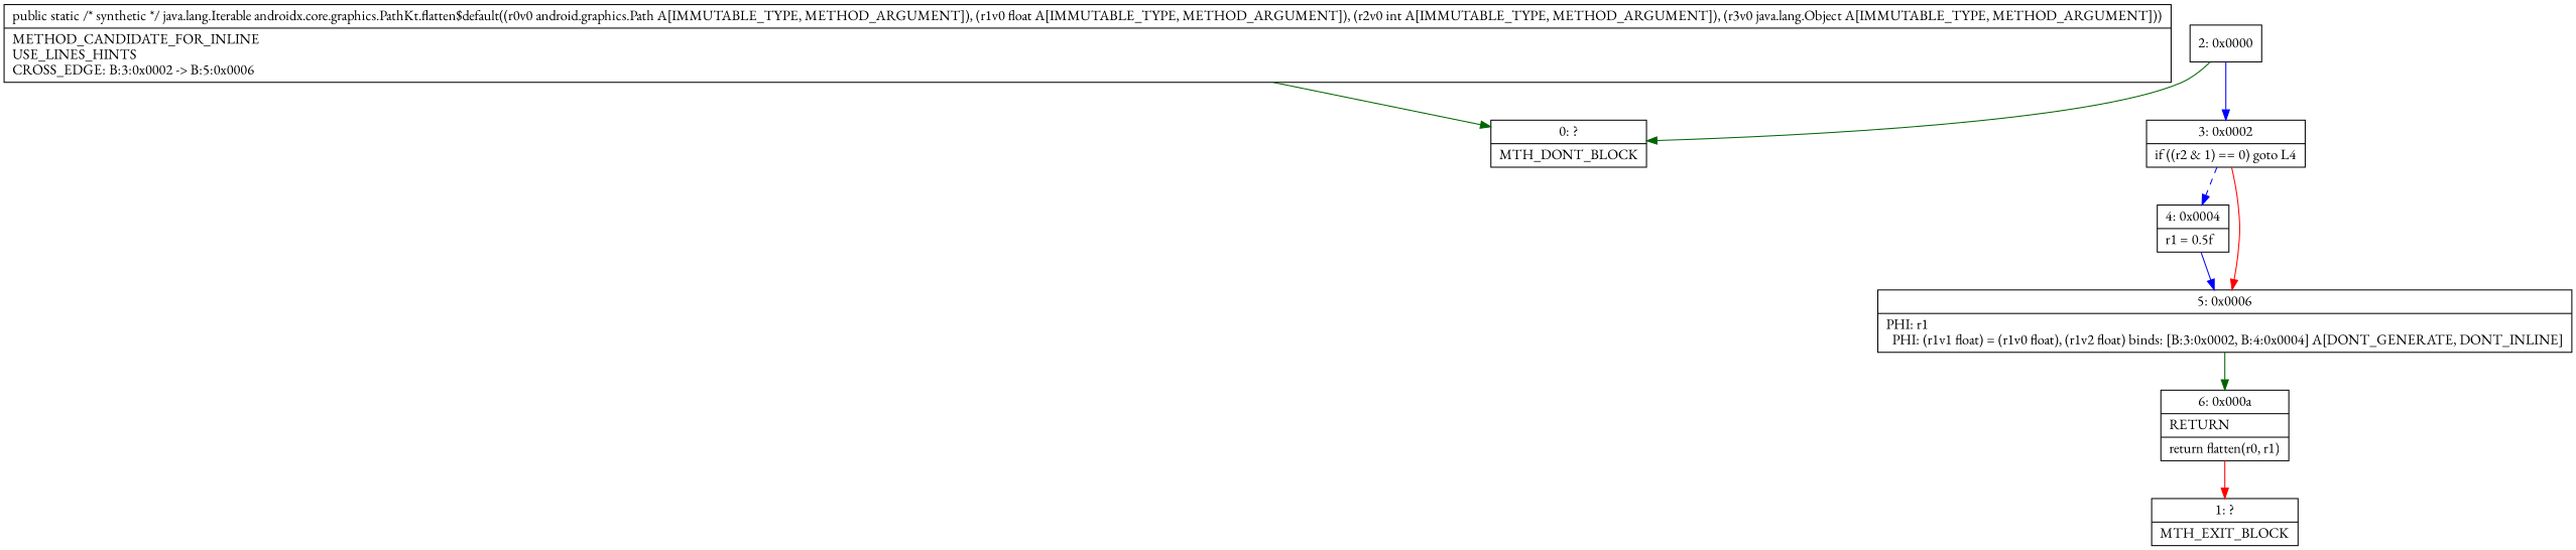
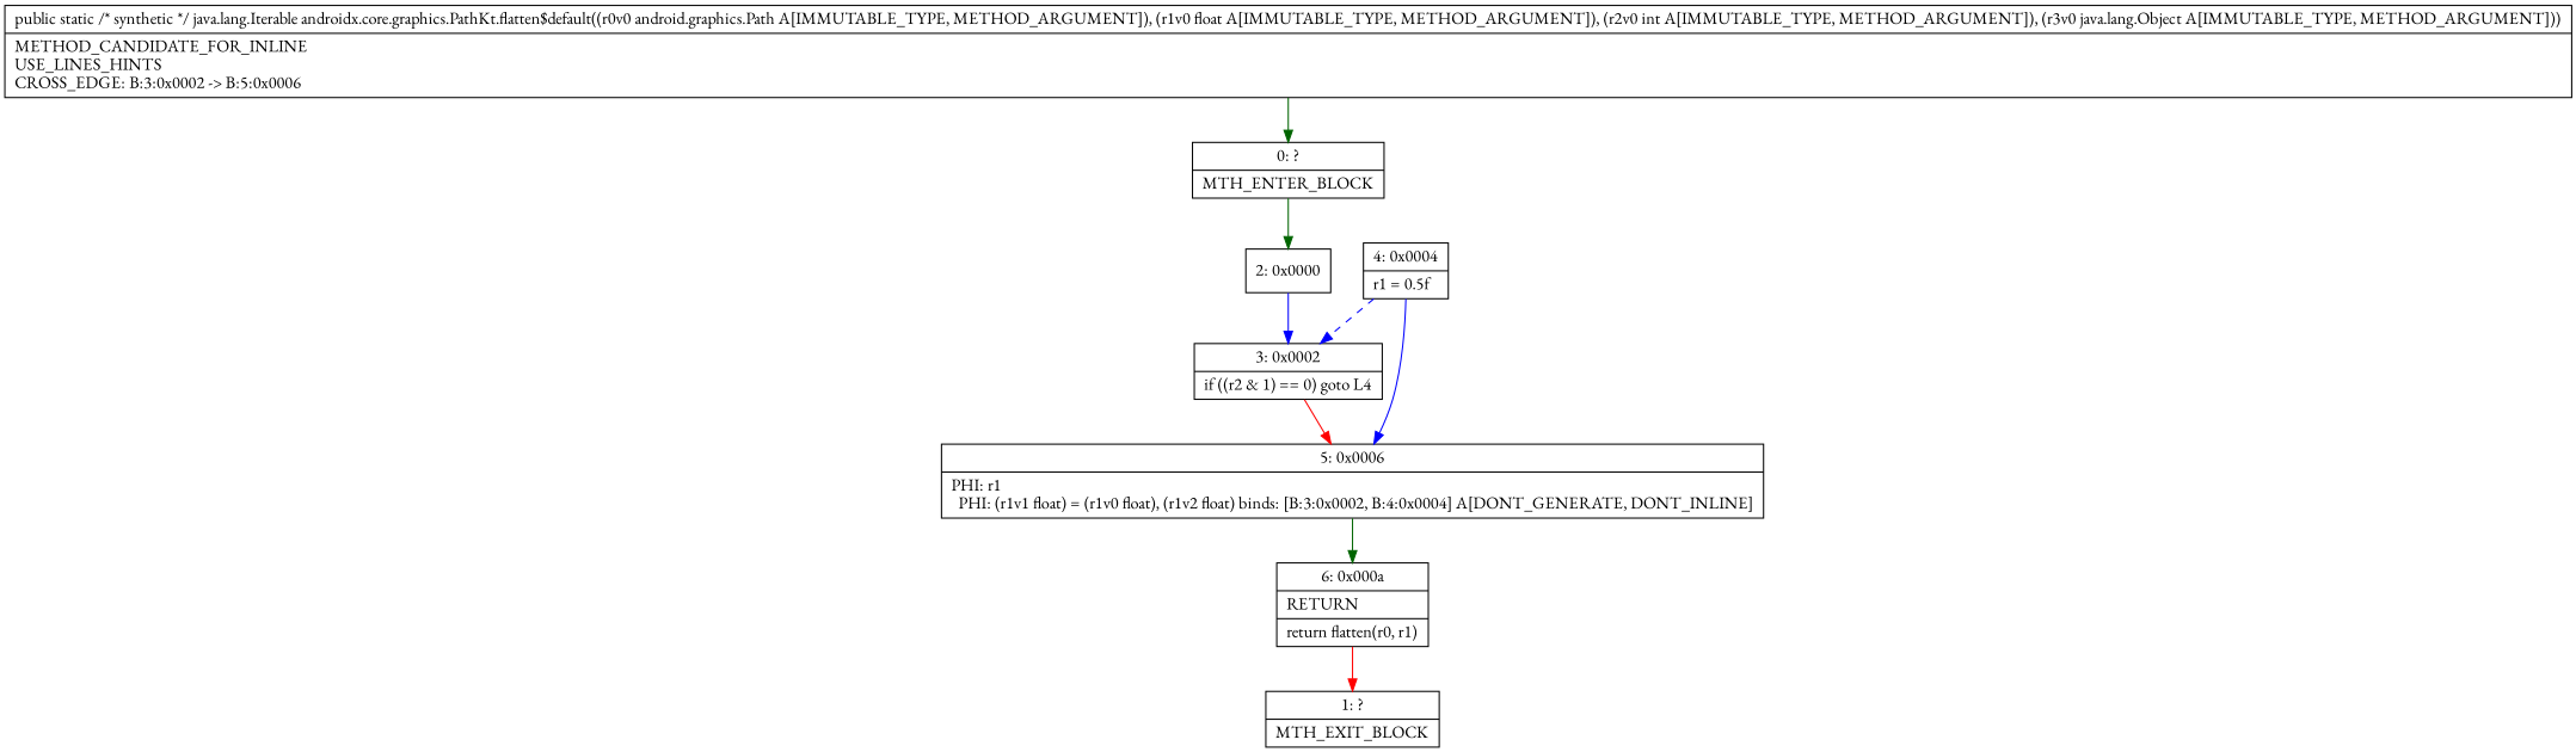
  digraph {
    fontname="EB Garamond"
    node [fontname="EB Garamond" shape=record]
    edge [color=darkgreen fontname="EB Garamond"]
-   n1 [label="{0\:\ ?|MTH_DONT_BLOCK\l}"]
+   n1 [label="{0\:\ ?|MTH_ENTER_BLOCK\l}"]
    n2 [label="{2\:\ 0x0000}"]
    n3 [label="{3\:\ 0x0002|if ((r2 & 1) == 0) goto L4\l}"]
    n4 [label="{4\:\ 0x0004|r1 = 0.5f\l}"]
    n5 [label="{5\:\ 0x0006|PHI: r1 \l  PHI: (r1v1 float) = (r1v0 float), (r1v2 float) binds: [B:3:0x0002, B:4:0x0004] A[DONT_GENERATE, DONT_INLINE]\l}"]
    n6 [label="{6\:\ 0x000a|RETURN\l|return flatten(r0, r1)\l}"]
    n7 [label="{1\:\ ?|MTH_EXIT_BLOCK\l}"]
    n8 [label="{public static \/* synthetic *\/ java.lang.Iterable androidx.core.graphics.PathKt.flatten$default((r0v0 android.graphics.Path A[IMMUTABLE_TYPE, METHOD_ARGUMENT]), (r1v0 float A[IMMUTABLE_TYPE, METHOD_ARGUMENT]), (r2v0 int A[IMMUTABLE_TYPE, METHOD_ARGUMENT]), (r3v0 java.lang.Object A[IMMUTABLE_TYPE, METHOD_ARGUMENT]))  | METHOD_CANDIDATE_FOR_INLINE\lUSE_LINES_HINTS\lCROSS_EDGE: B:3:0x0002 \-\> B:5:0x0006\l}"]
-   n2 -> n1
+   n1 -> n2
    n2 -> n3 [color=blue]
-   n3 -> n4 [color=blue style=dashed]
+   n4 -> n3 [color=blue style=dashed]
    n3 -> n5 [color=red]
    n4 -> n5 [color=blue]
    n5 -> n6
    n6 -> n7 [color=red]
    n8 -> n1
  }
